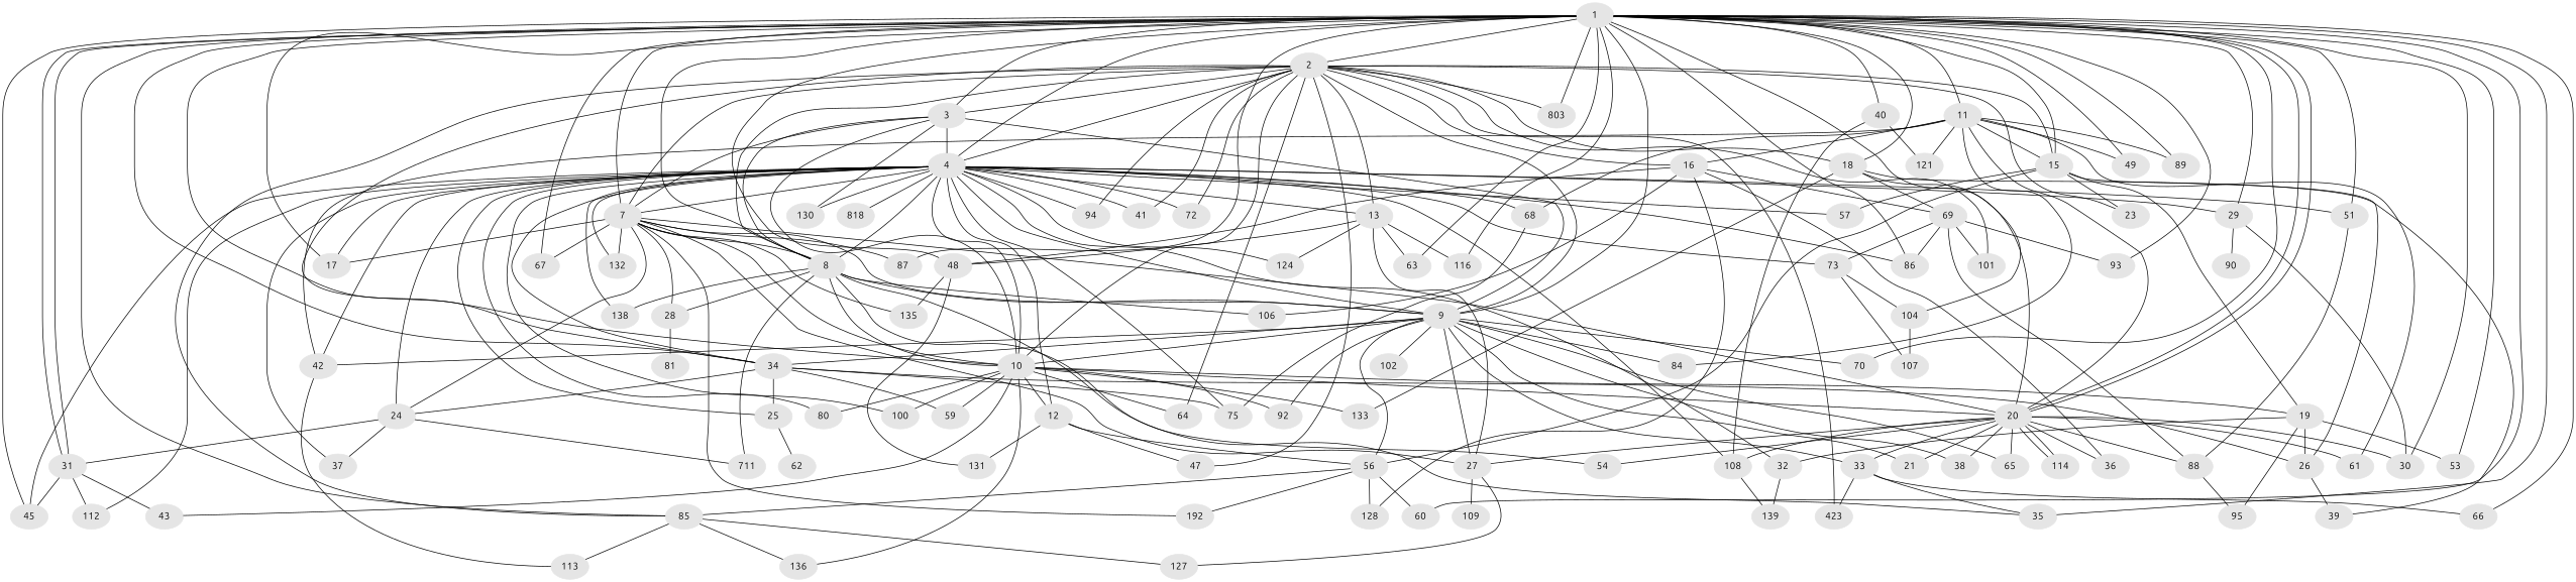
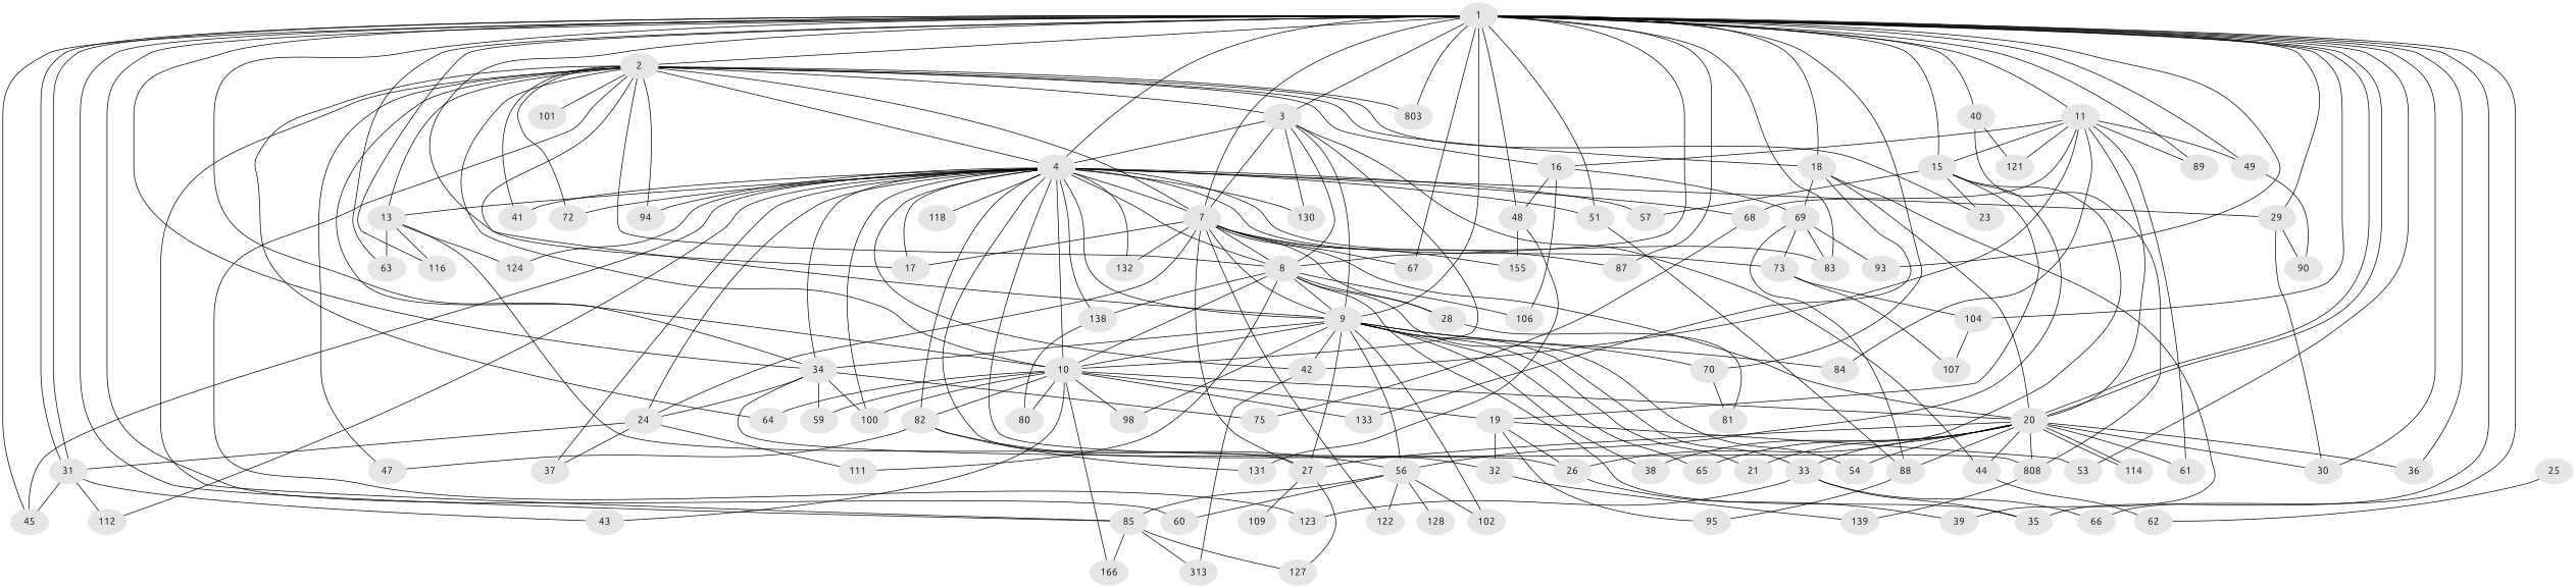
  graph {
    fontname=Ubuntu
    node [color=gray90 fontname=Ubuntu style=filled]
    edge [fontname=Ubuntu]
    1 [super="+6"]
    2 [super="+78"]
    3 [super="+79"]
    4 [super="+5"]
    7 [super="+55"]
    8
    9 [super="+46"]
    10 [super="+58"]
    11 [super="+119"]
    n10 [label=34 super="+22"]
    15 [super="+96"]
    17 [super="+82"]
    18 [super="+50"]
    20 [super="+129"]
    29
    30 [super="+97"]
    31 [super="+77"]
    35 [super="+110"]
    36
    40
    45 [super="+125"]
    48 [super="+52"]
    49
    51 [super="+91"]
    53
    60
    63
    66
    67
    70
-   83 [super="+92" label=86]
+   83 [super="+92"]
    85 [super="+86"]
    87
    89
    93
    n36 [label=803]
    104
    116
    13 [super="+99"]
    16
    23
    41
    47
    64
    72
    94
    101
-   123 [label=423]
+   123
+   44
    130
-   12 [super="+34"]
+   12 [super="+34" label=82]
    24 [super="+74"]
    25
    32 [super="+105"]
    37
    42 [super="+115"]
    57
    68 [super="+137"]
    73
    75
    80
    100
-   108 [super="+126"]
+   108 [super="+126" label=808]
    112
-   118 [label=818]
+   118
    124
    132
    138
    27 [super="+76"]
    28
-   122 [label=192]
-   135
+   122
+   135 [label=155]
    54
    106
-   111 [label=711]
+   111
    21
    33 [super="+71"]
    38
    56 [super="+117"]
    65
    84 [super="+134"]
-   98 [label=92]
+   98
    102
    19 [super="+120"]
    43
    59
    133
-   136
+   136 [label=166]
    61
    121
    26
    69
    39
    88
    114
    90
    131
    81
    127
-   113
+   113 [label=313]
    107
    128
    62
    139
    109
    95
    1 -- 2 [weight=2]
    1 -- 3 [weight=2]
    1 -- 4 [weight=4]
    1 -- 7 [weight=2]
    1 -- 8 [weight=2]
    1 -- 9 [weight=3]
    1 -- 10 [weight=2]
    1 -- 11
    1 -- n10
    1 -- 15
    1 -- 17
    1 -- 18
    1 -- 20
    1 -- 20
    1 -- 29
    1 -- 30
    1 -- 31
    1 -- 31
    1 -- 35 [weight=2]
-   16 -- 36
+   1 -- 36
    1 -- 40
    1 -- 45
    1 -- 48
    1 -- 49
    1 -- 51
    1 -- 53
    1 -- 60
    1 -- 63
    1 -- 66
    1 -- 67
    1 -- 70
    1 -- 83
    1 -- 85
    1 -- 87
    1 -- 89
    1 -- 93
    1 -- n36
    1 -- 104
    1 -- 116
    2 -- 3
    2 -- 4 [weight=2]
    2 -- 7
    2 -- 8
    2 -- 9
    2 -- 10
    2 -- n10
-   2 -- 15
    2 -- 18
    2 -- 85
    2 -- n36
    2 -- 13
    2 -- 16
    2 -- 23
    2 -- 41
    2 -- 47
    2 -- 64
    2 -- 72
    2 -- 94
    2 -- 101
    2 -- 123
    3 -- 4 [weight=2]
    3 -- 7
    3 -- 8
    3 -- 9
    3 -- 10
+   3 -- 44 [weight=2]
    3 -- 130
    4 -- 7 [weight=2]
    4 -- 8 [weight=2]
    4 -- 9 [weight=2]
    4 -- 10 [weight=2]
    4 -- n10
    4 -- 17
    4 -- 29
    4 -- 45
    4 -- 51
    4 -- 83
    4 -- 13
    4 -- 41
    4 -- 72
    4 -- 94
    4 -- 130
    4 -- 12 [weight=2]
    4 -- 24
-   4 -- 25
    4 -- 32
    4 -- 37
    4 -- 42
    4 -- 57
    4 -- 68
    4 -- 73
-   4 -- 75
-   4 -- 80
+   138 -- 80
    4 -- 100
    4 -- 108
    4 -- 112
    4 -- 118 [weight=2]
    4 -- 124
    4 -- 132
    4 -- 138
    7 -- 8
    7 -- 9
-   7 -- 10
    7 -- 17
    7 -- 20
    7 -- 67
    7 -- 87
    7 -- 24
    7 -- 132
    7 -- 27
    7 -- 28 [weight=2]
    7 -- 122
    7 -- 135
    8 -- 9
    8 -- 10
    8 -- 35
    8 -- 138
    8 -- 28
    8 -- 54
    8 -- 106
    8 -- 111
    9 -- 10
    9 -- n10
    9 -- 70
    9 -- 42
    9 -- 27
    9 -- 21
    9 -- 33
    9 -- 38
    9 -- 56
    9 -- 65
    9 -- 84 [weight=2]
    9 -- 98
    9 -- 102
    10 -- 20
    10 -- 64
    10 -- 12
    10 -- 80
    10 -- 100
    10 -- 98
    10 -- 19
    10 -- 43
    10 -- 59
    10 -- 133
    10 -- 136
    11 -- 15
    11 -- 20
    11 -- 49
    11 -- 89
    11 -- 16
    11 -- 42
    11 -- 68
    11 -- 84
    11 -- 61
    11 -- 121
    n10 -- 24
-   n10 -- 25
+   n10 -- 100
    n10 -- 75
    n10 -- 59
    n10 -- 26
    15 -- 23
    15 -- 57
    15 -- 56
    15 -- 19
    15 -- 26
    18 -- 20
    18 -- 133
    18 -- 69
    18 -- 39
    20 -- 30
    20 -- 36
+   20 -- 44
    20 -- 108
    20 -- 27
    20 -- 54
    20 -- 21
    20 -- 33
    20 -- 38
    20 -- 65
    20 -- 61
    20 -- 88
    20 -- 114
    20 -- 114
    29 -- 30
    29 -- 90
    31 -- 45
    31 -- 112
    31 -- 43
    40 -- 108
    40 -- 121
    48 -- 135
    48 -- 131
+   49 -- 90
    51 -- 88
+   70 -- 81
    85 -- 136
    85 -- 127
    85 -- 113
    104 -- 107
-   13 -- 48
    13 -- 63
    13 -- 116
    13 -- 124
    13 -- 27
    16 -- 48
    16 -- 106
    16 -- 69
-   16 -- 128
+   44 -- 62
    12 -- 47
    12 -- 56
    12 -- 131
    24 -- 31
    24 -- 37
    24 -- 111
    25 -- 62
    32 -- 139
    42 -- 113
    68 -- 75
    73 -- 104
    73 -- 107
    108 -- 139
    27 -- 127
    27 -- 109 [weight=2]
    28 -- 81
    33 -- 35
    33 -- 66
    33 -- 123
    56 -- 60
    56 -- 85
    56 -- 122
+   56 -- 102
    56 -- 128
    19 -- 53
    19 -- 32
    19 -- 26
    19 -- 95
    26 -- 39
    69 -- 83
    69 -- 93
-   69 -- 101
    69 -- 73
    69 -- 88
    88 -- 95
  }
